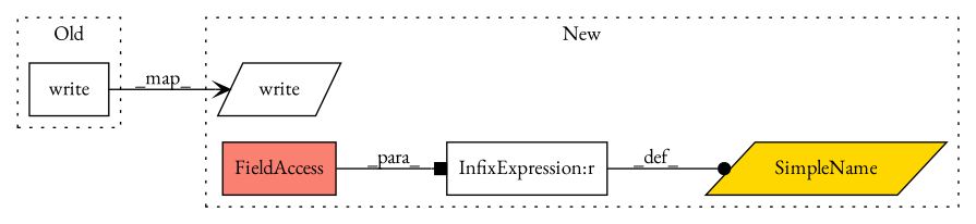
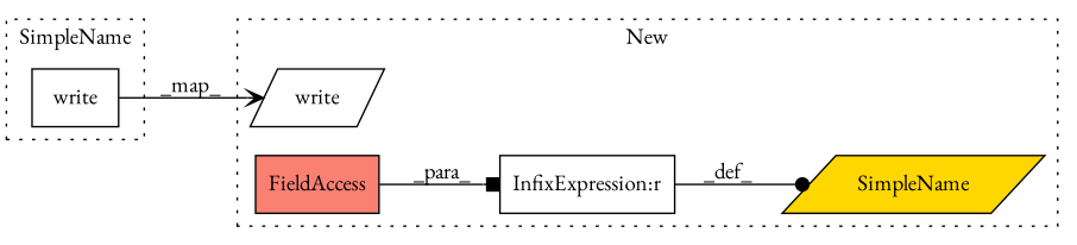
  digraph {
    fontname="EB Garamond"
    rankdir=LR
    node [a=32 fillcolor=white fontname="EB Garamond" l="6,1" shape=box style=filled]
    edge [fontname="EB Garamond"]
    n1 [label=write s="7088,7097" shape=parallelogram]
    n2 [a=42 fillcolor=gold label=SimpleName shape=parallelogram l=""]
    n3 [a=27 l=4 label="InfixExpression:r" s=6497]
    n4 [a=22 fillcolor=salmon l=11 label=FieldAccess s=6486]
    n5 [label=write s="7021,7030"]
    subgraph cluster_1 {
      label=New
      style=dotted
      n1
      n2
      n3
      n4
    }
    subgraph cluster_2 {
-     label=Old
+     label=SimpleName
      style=dotted
      n5
    }
    n3 -> n2 [arrowhead=dot label=_def_]
    n4 -> n3 [arrowhead=box label=_para_]
    n5 -> n1 [arrowhead=vee label=_map_]
  }
